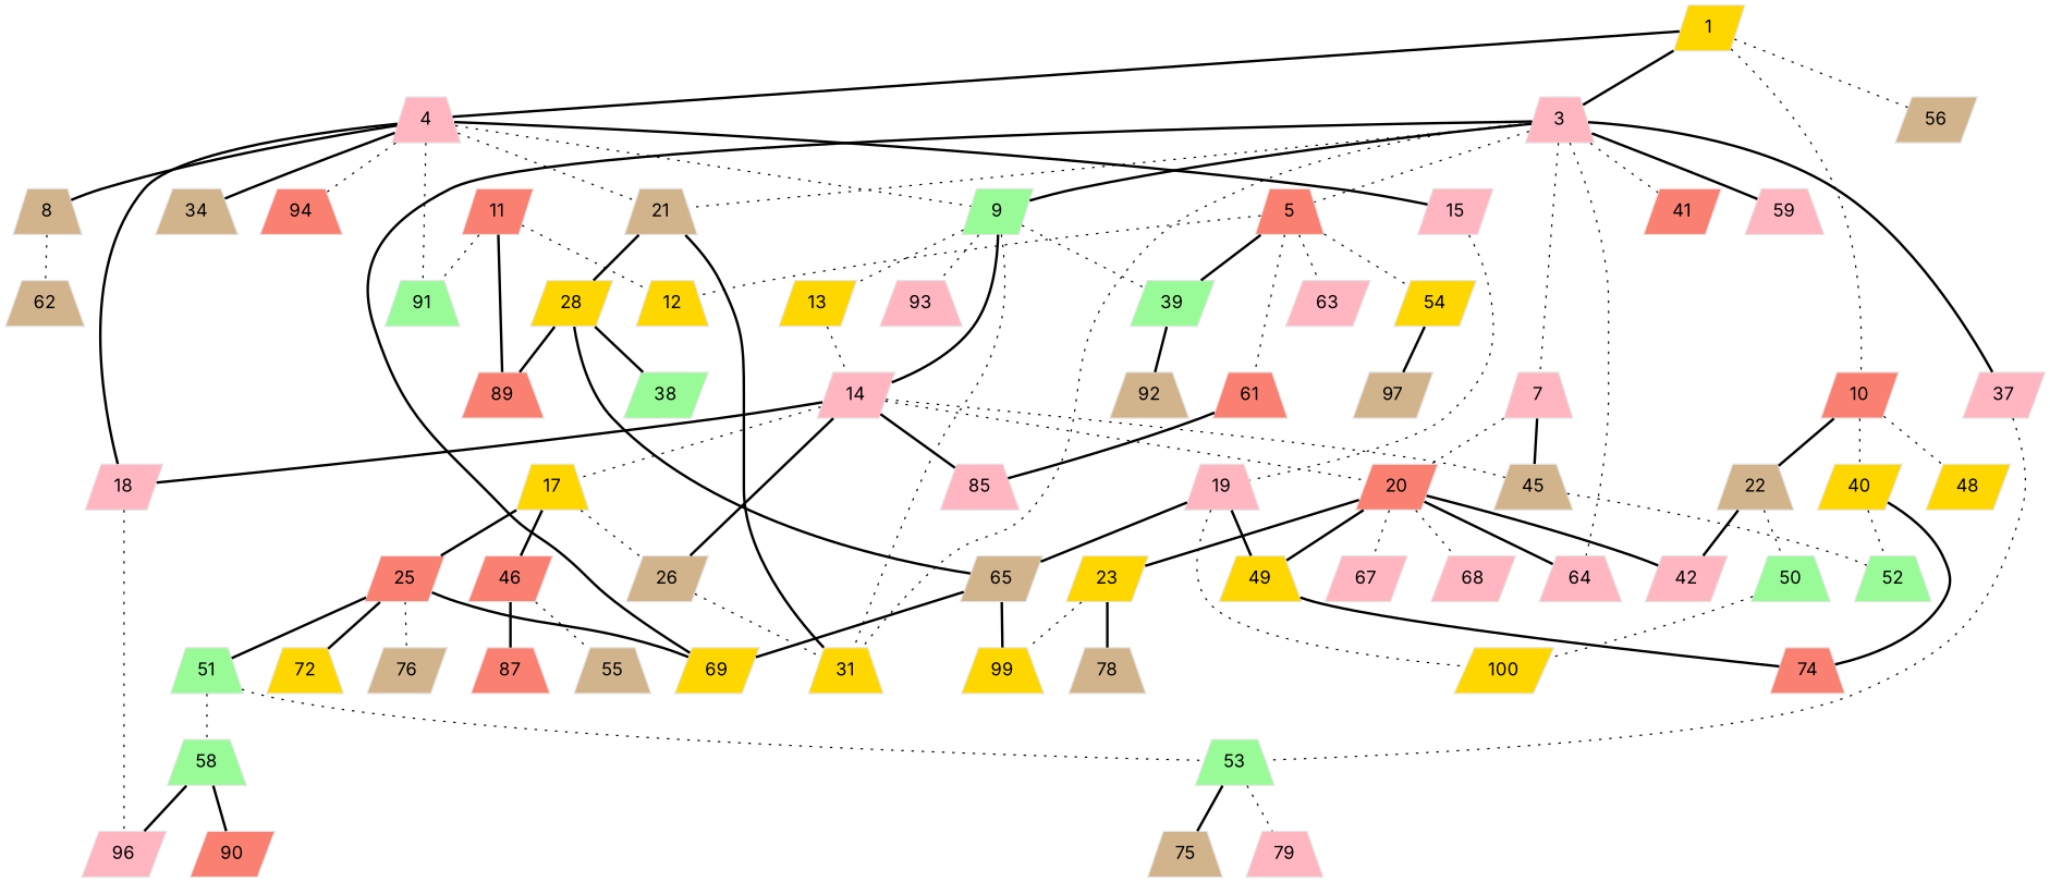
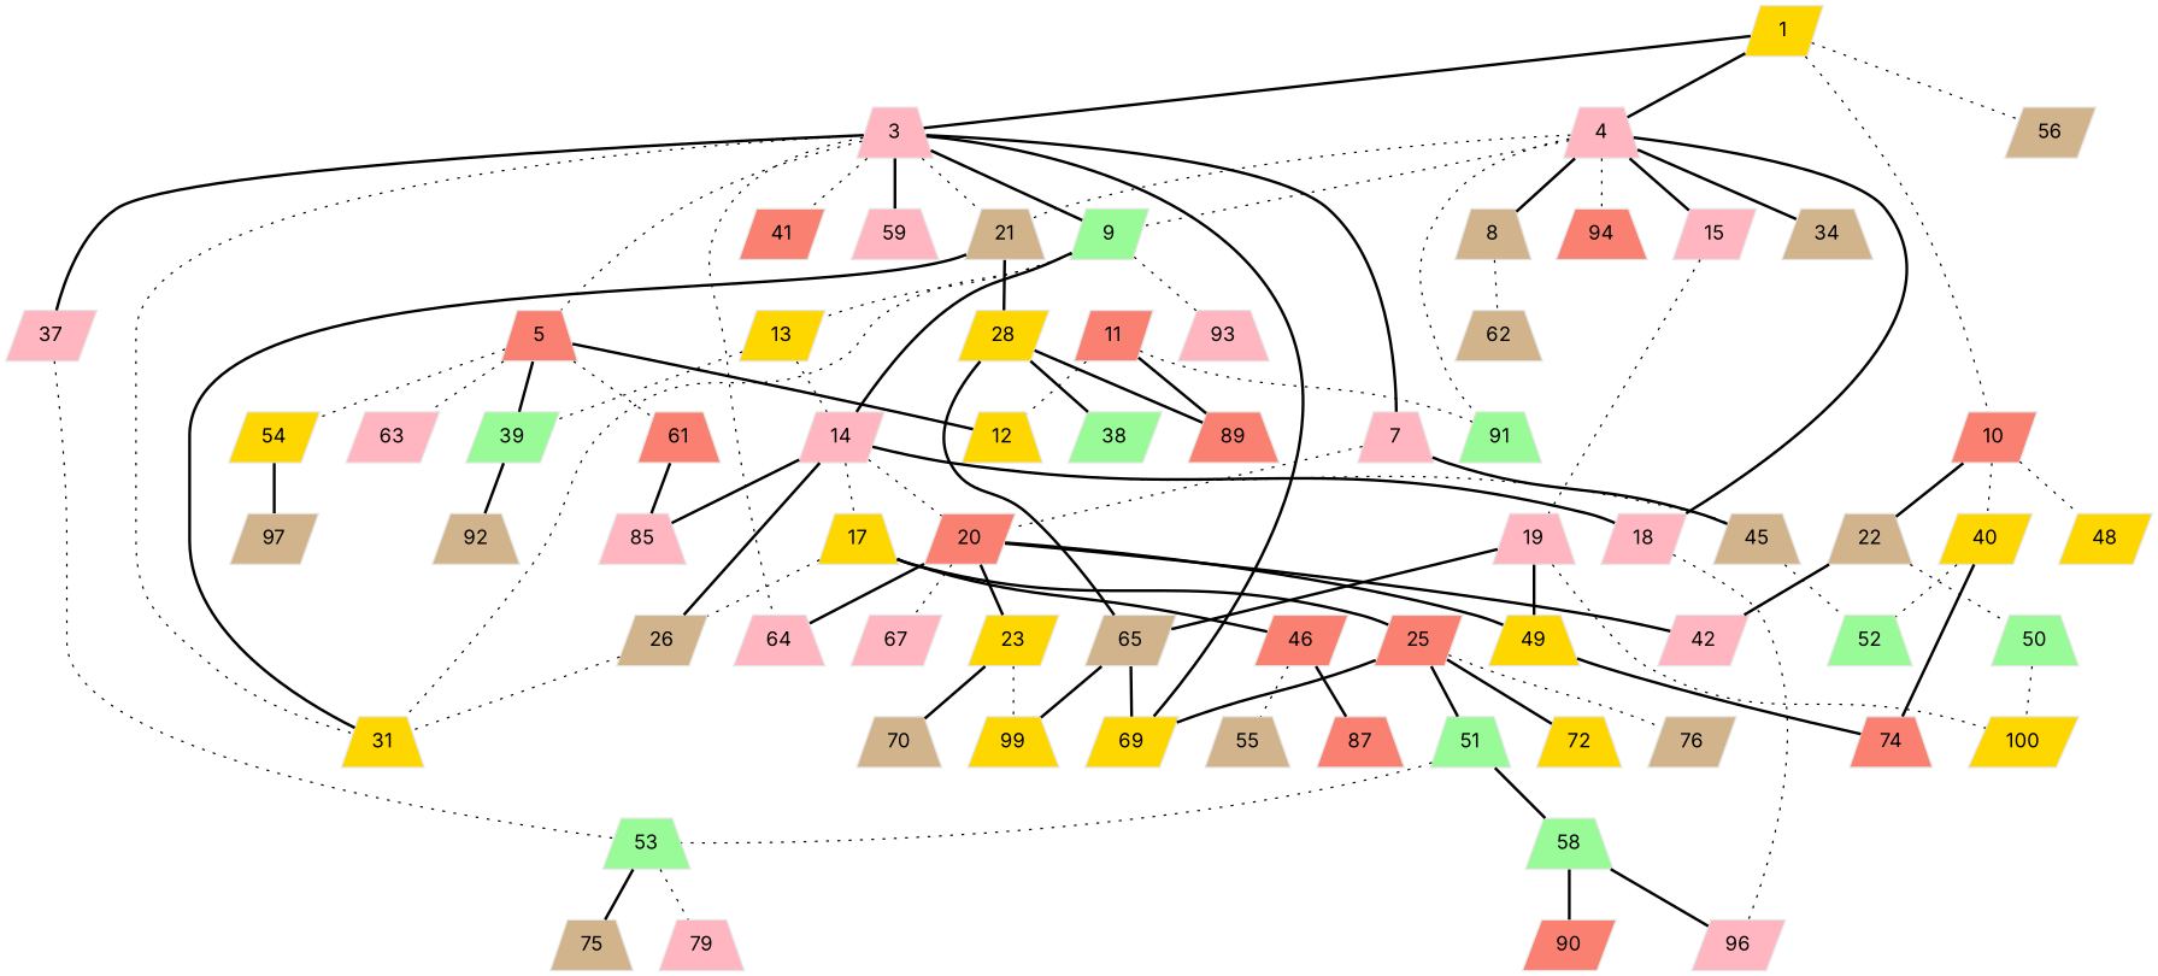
  graph {
    fontname=Inter
    node [color=gray90 fillcolor=lightpink fontname=Inter shape=trapezium style=filled]
    edge [fontname=Inter style=bold]
    1 [fillcolor=gold shape=parallelogram super="+2"]
    3 [super="+16"]
    4 [super="+6"]
    10 [fillcolor=salmon shape=parallelogram]
    56 [fillcolor=tan shape=parallelogram]
    5 [fillcolor=salmon super="+47"]
    7
    9 [fillcolor=palegreen shape=parallelogram]
    21 [fillcolor=tan super="+24"]
    n10 [fillcolor=gold label=31 super="+83"]
    37 [shape=parallelogram]
    41 [fillcolor=salmon shape=parallelogram]
    59
    64 [super="+73"]
    69 [fillcolor=gold shape=parallelogram]
    8 [fillcolor=tan super="+29"]
    15 [shape=parallelogram]
    18 [shape=parallelogram super="+36"]
    34 [fillcolor=tan]
    91 [fillcolor=palegreen]
    94 [fillcolor=salmon]
    22 [fillcolor=tan super="+84"]
    40 [fillcolor=gold shape=parallelogram super="+98"]
    48 [fillcolor=gold shape=parallelogram]
    12 [fillcolor=gold]
    39 [fillcolor=palegreen shape=parallelogram super="+57"]
    54 [fillcolor=gold shape=parallelogram]
    61 [fillcolor=salmon]
    63 [shape=parallelogram]
    20 [fillcolor=salmon shape=parallelogram super="+31"]
    45 [fillcolor=tan super="+71"]
    13 [fillcolor=gold shape=parallelogram]
    93
    14 [shape=parallelogram super="+66"]
    28 [fillcolor=gold shape=parallelogram super="+33"]
    53 [fillcolor=palegreen]
    62 [fillcolor=tan]
    19 [super="+35"]
    96 [shape=parallelogram]
    92 [fillcolor=tan]
    97 [fillcolor=tan shape=parallelogram]
    85 [super="+95"]
    49 [fillcolor=gold super="+86"]
    23 [fillcolor=gold shape=parallelogram super="+44"]
    42 [shape=parallelogram super="+70"]
    67 [shape=parallelogram]
-   68 [shape=parallelogram super="+82"]
    52 [fillcolor=palegreen]
    11 [fillcolor=salmon shape=parallelogram super="+30"]
    89 [fillcolor=salmon]
    50 [fillcolor=palegreen super="+77"]
    74 [fillcolor=salmon]
    17 [fillcolor=gold super="+43"]
    26 [fillcolor=tan shape=parallelogram]
    25 [fillcolor=salmon shape=parallelogram super="+27"]
    46 [fillcolor=salmon shape=parallelogram]
    65 [fillcolor=tan shape=parallelogram super="+80"]
    100 [fillcolor=gold shape=parallelogram]
    51 [fillcolor=palegreen super="+60"]
    72 [fillcolor=gold]
    76 [fillcolor=tan shape=parallelogram super="+88"]
    55 [fillcolor=tan]
    87 [fillcolor=salmon]
    99 [fillcolor=gold]
-   78 [fillcolor=tan]
+   78 [fillcolor=tan label=70]
    38 [fillcolor=palegreen shape=parallelogram]
    58 [fillcolor=palegreen super="+81"]
    75 [fillcolor=tan]
    79
    90 [fillcolor=salmon shape=parallelogram]
    1 -- 3
    1 -- 4
    1 -- 10 [style=dotted]
    1 -- 56 [style=dotted]
    3 -- 5 [style=dotted]
-   3 -- 7 [style=dotted]
+   3 -- 7
    3 -- 9
    3 -- 21 [style=dotted]
    3 -- n10 [style=dotted]
    3 -- 37
    3 -- 41 [style=dotted]
    3 -- 59
    3 -- 64 [style=dotted]
    3 -- 69
    4 -- 9 [style=dotted]
    4 -- 21 [style=dotted]
    4 -- 8
    4 -- 15
    4 -- 18
    4 -- 34
    4 -- 91 [style=dotted]
    4 -- 94 [style=dotted]
    10 -- 22
    10 -- 40 [style=dotted]
    10 -- 48 [style=dotted]
-   5 -- 12 [style=dotted]
+   5 -- 12
    5 -- 39
    5 -- 54 [style=dotted]
    5 -- 61 [style=dotted]
    5 -- 63 [style=dotted]
    7 -- 20 [style=dotted]
    7 -- 45
    9 -- n10 [style=dotted]
-   9 -- 39 [style=dotted]
+   13 -- 39 [style=dotted]
    9 -- 13 [style=dotted]
    9 -- 93 [style=dotted]
    9 -- 14
    21 -- n10
    21 -- 28
    37 -- 53 [style=dotted]
    8 -- 62 [style=dotted]
    15 -- 19 [style=dotted]
    18 -- 96 [style=dotted]
    22 -- 42
    22 -- 50 [style=dotted]
    40 -- 52 [style=dotted]
    40 -- 74
    39 -- 92
    54 -- 97
    61 -- 85
    20 -- 64
    20 -- 49
    20 -- 23
    20 -- 42
    20 -- 67 [style=dotted]
-   20 -- 68 [style=dotted]
    45 -- 52 [style=dotted]
    13 -- 14 [style=dotted]
    14 -- 18
    14 -- 20 [style=dotted]
    14 -- 45 [style=dotted]
    14 -- 85
    14 -- 17 [style=dotted]
    14 -- 26
    28 -- 89
    28 -- 65
    28 -- 38
    53 -- 75
    53 -- 79 [style=dotted]
    19 -- 49
    19 -- 65
    19 -- 100 [style=dotted]
    49 -- 74
    23 -- 99 [style=dotted]
    23 -- 78
    11 -- 91 [style=dotted]
    11 -- 12 [style=dotted]
    11 -- 89
    50 -- 100 [style=dotted]
    17 -- 26 [style=dotted]
    17 -- 25
    17 -- 46
    26 -- n10 [style=dotted]
    25 -- 69
    25 -- 51
    25 -- 72
    25 -- 76 [style=dotted]
    46 -- 55 [style=dotted]
    46 -- 87
    65 -- 69
    65 -- 99
    51 -- 53 [style=dotted]
-   51 -- 58 [style=dotted]
+   51 -- 58
    58 -- 96
    58 -- 90
  }
